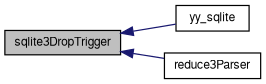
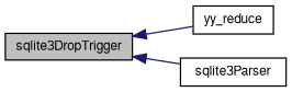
  digraph {
    rankdir=LR
    node [color=black fillcolor=white fontname=FreeSans fontsize=10 shape=record style=filled]
    edge [color=midnightblue dir=back fontname=FreeSans fontsize=10 labelfontname=FreeSans labelfontsize=10 style=solid]
    n1 [fillcolor=grey75 fontcolor=black height=0.2 label=sqlite3DropTrigger width=0.4]
-   n2 [height=0.2 label=yy_sqlite width=0.4]
-   n3 [height=0.2 label=reduce3Parser width=0.4]
+   n2 [height=0.2 label=yy_reduce width=0.4]
+   n3 [height=0.2 label=sqlite3Parser width=0.4]
    n1 -> n2
    n1 -> n3
  }
